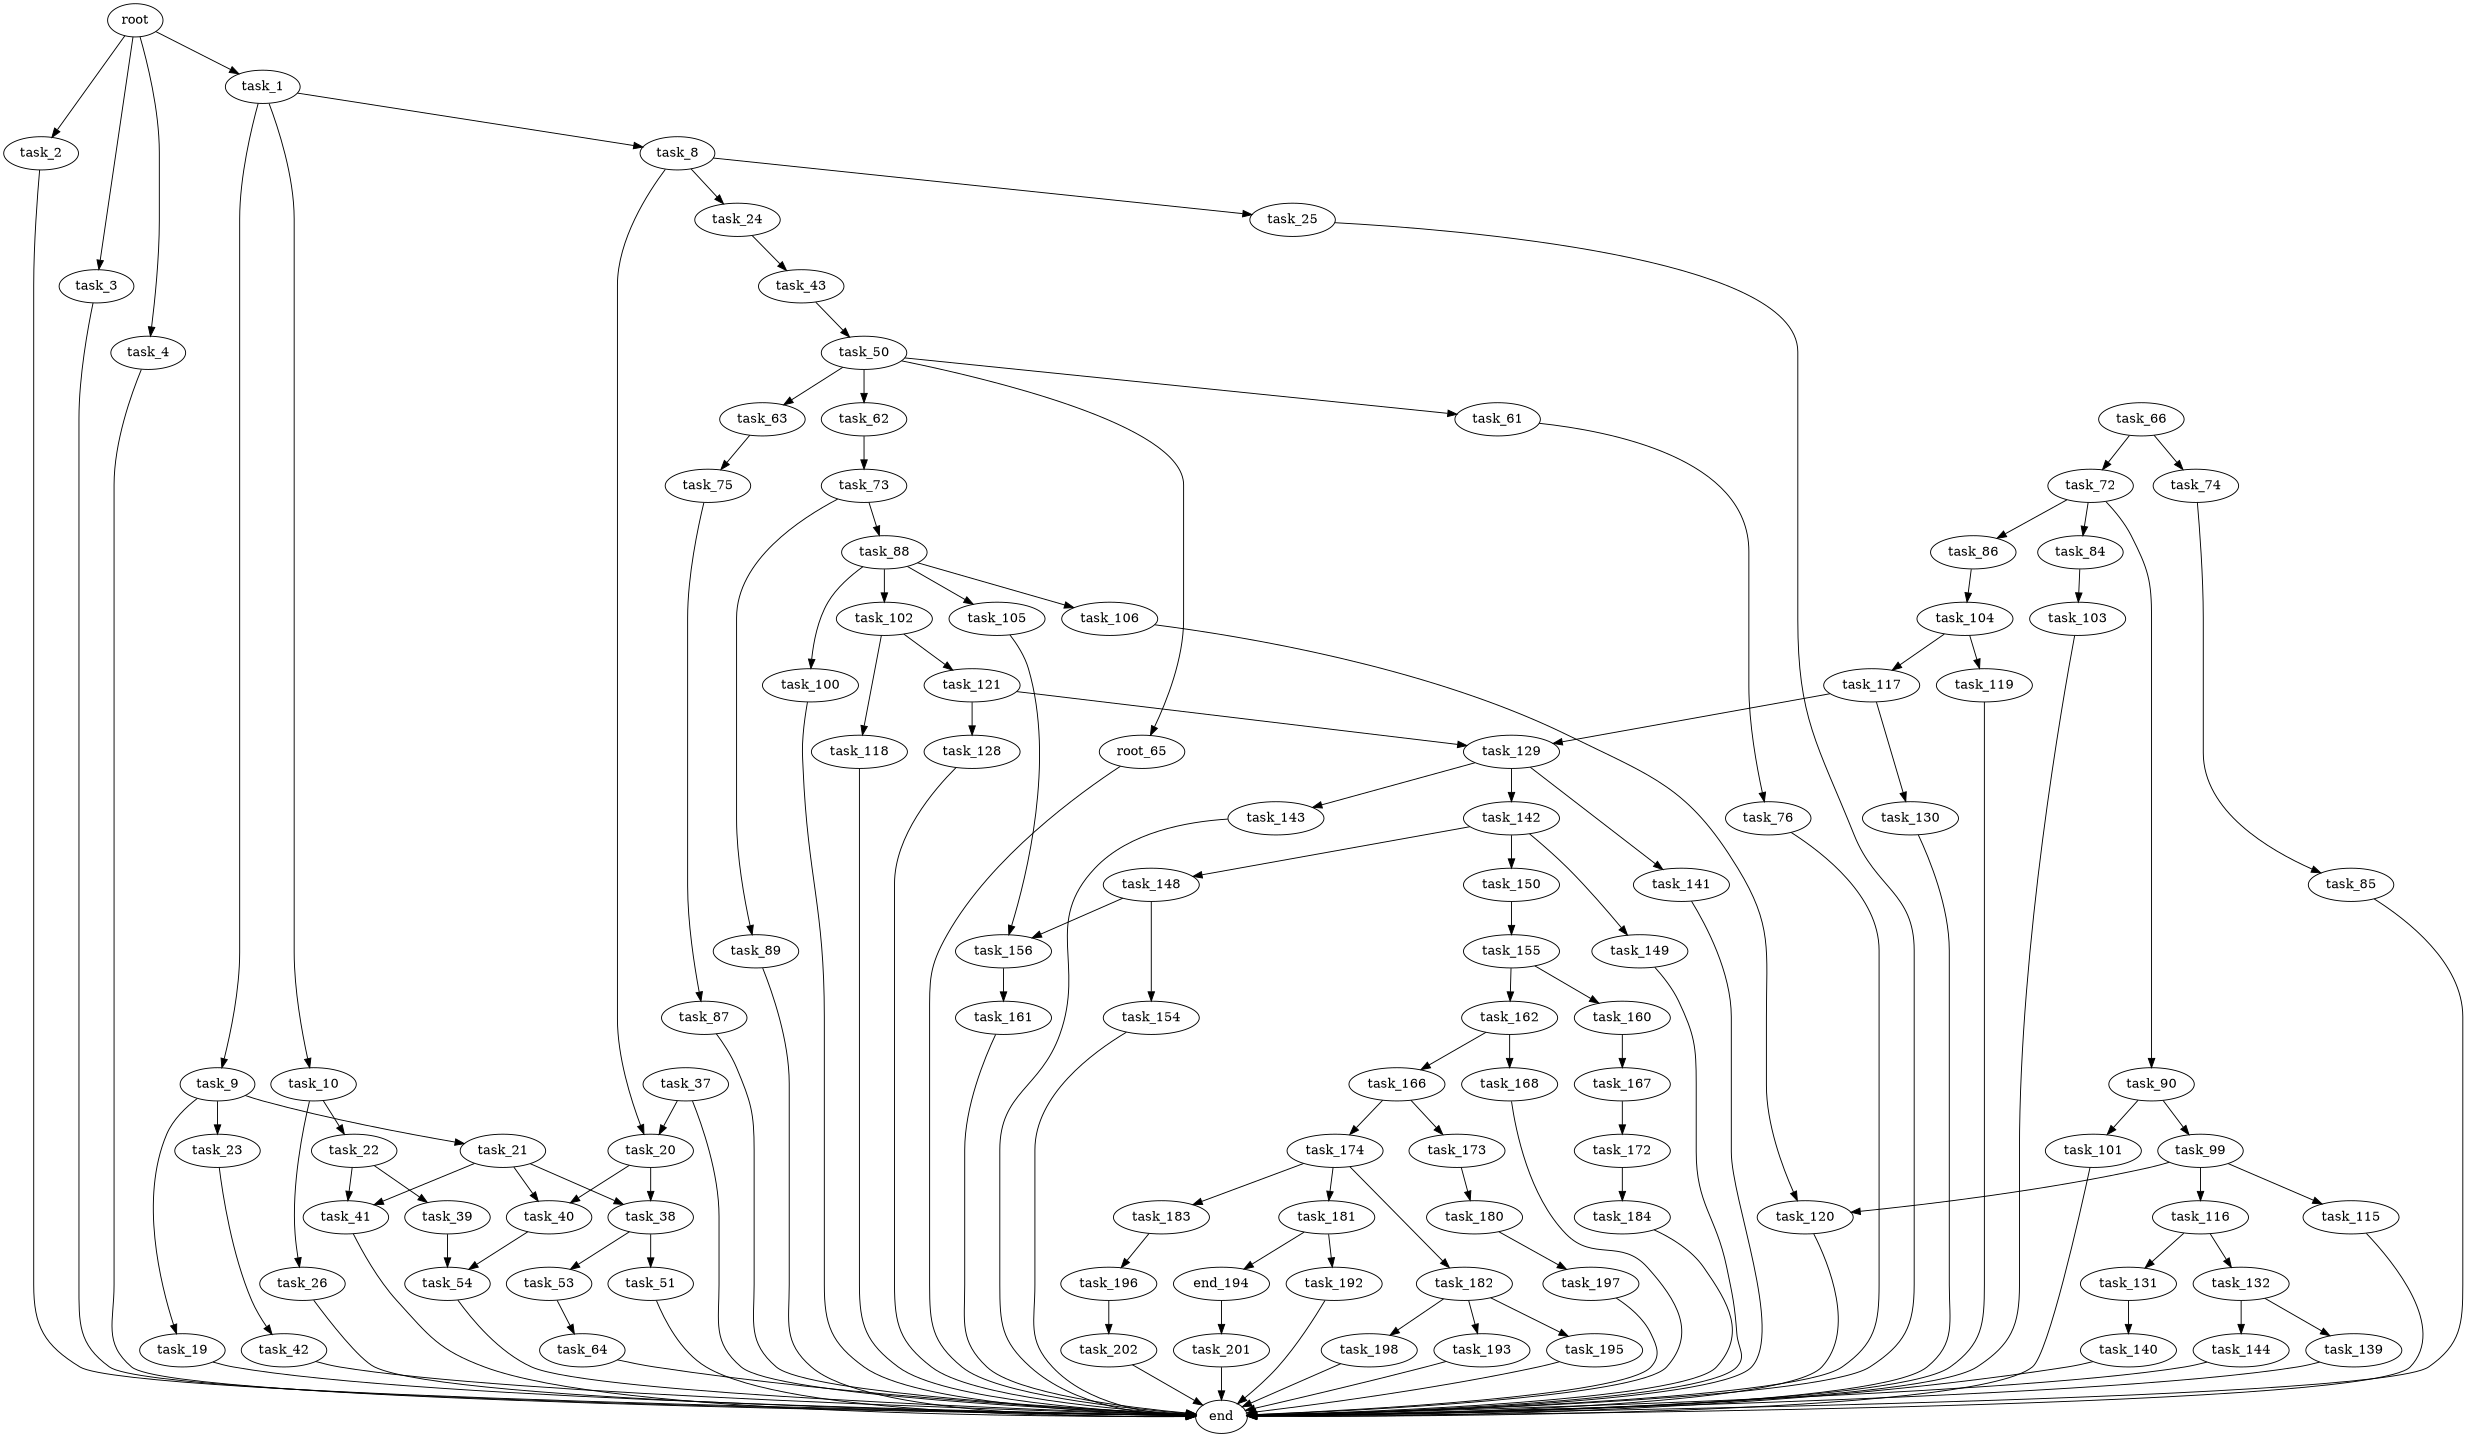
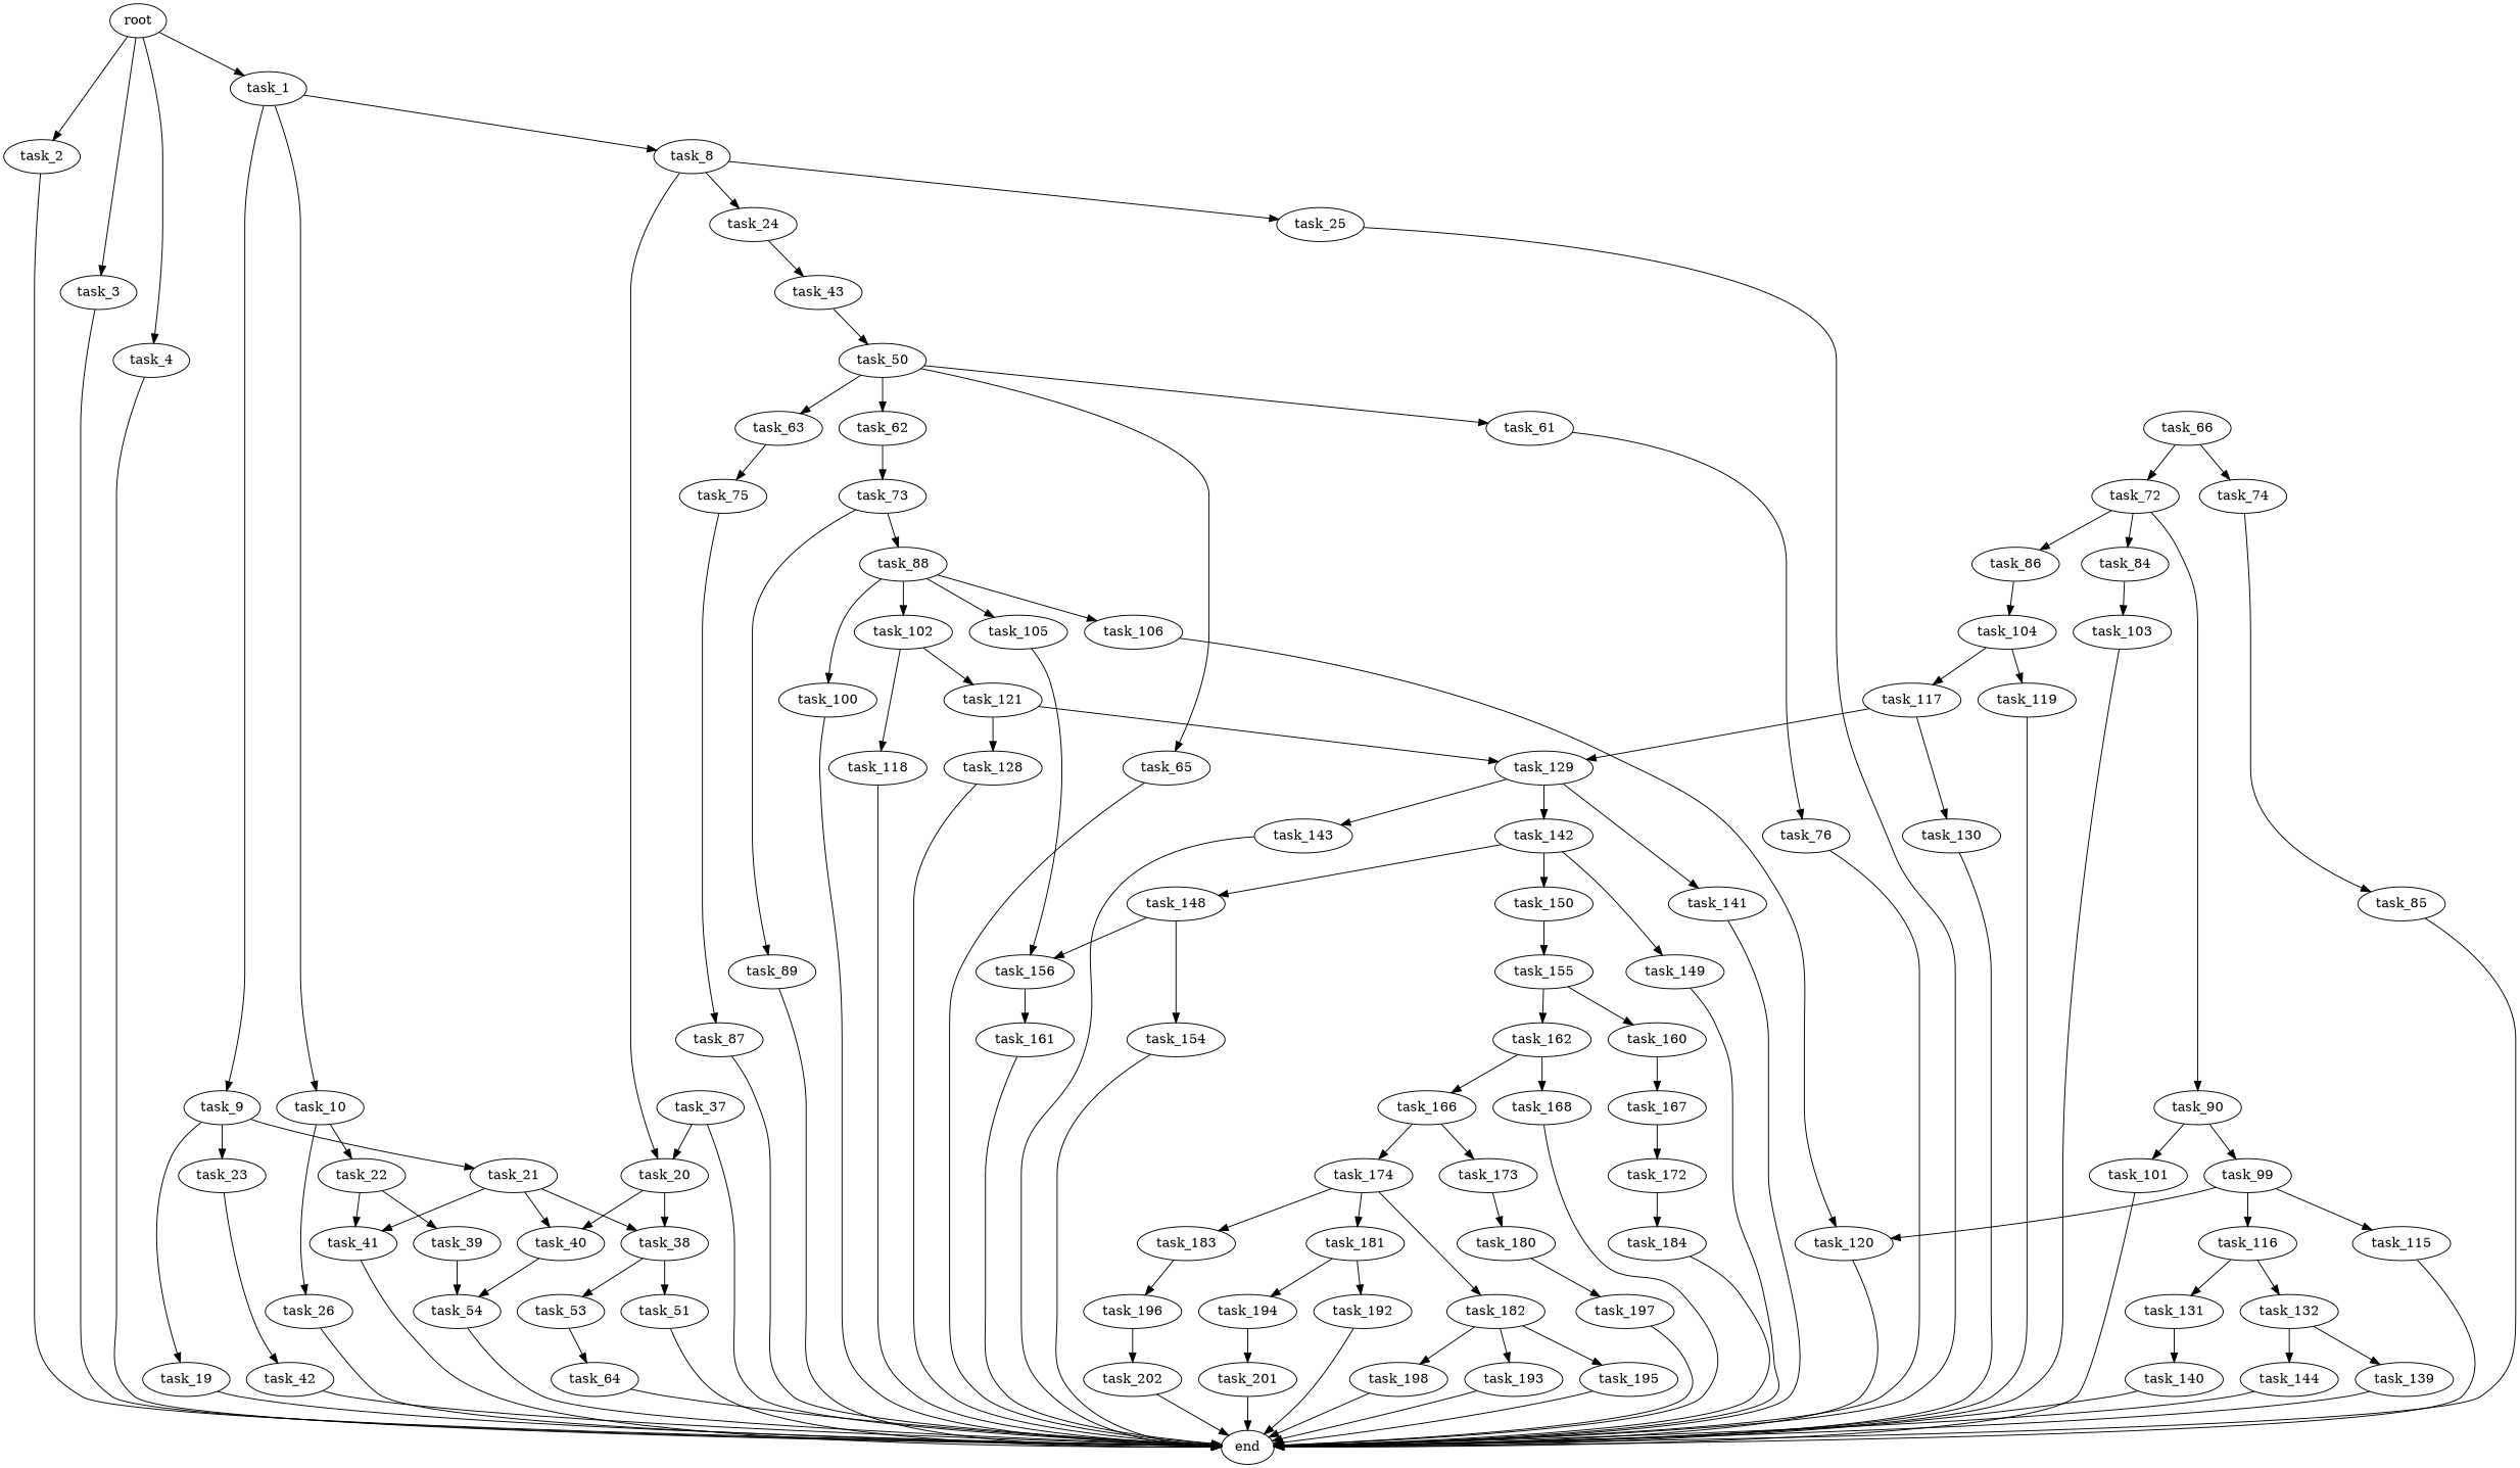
  digraph {
    root
    task_1
    task_2
    task_3
    task_4
    task_8
    task_9
    task_10
    end
    task_20
    task_24
    task_25
    task_19
    task_21
    task_23
    task_22
    task_26
    task_38
    task_40
    task_43
    task_41
    task_42
    task_39
    task_37
    task_51
    task_53
    task_54
    task_50
    task_64
    task_61
    task_62
    task_63
-   task_65 [label=root_65]
+   task_65
    task_66
    task_72
    task_74
    task_76
    task_73
    task_75
    task_88
    task_89
    task_87
    task_84
    task_86
    task_90
    task_85
    task_100
    task_102
    task_105
    task_106
    task_103
    task_104
    task_99
    task_101
    task_117
    task_119
    task_120
    task_115
    task_116
    task_118
    task_121
    task_156
    task_129
    task_130
    task_128
    task_131
    task_132
    task_140
    task_139
    task_144
    task_141
    task_142
    task_143
    task_148
    task_149
    task_150
    task_154
    task_155
    task_161
    task_160
    task_162
    task_167
    task_166
    task_168
    task_172
    task_173
    task_174
    task_184
    task_180
    task_181
    task_182
    task_183
    task_197
    task_192
-   task_194 [label=end_194]
+   task_194
    task_193
    task_195
    task_198
    task_196
    task_201
    task_202
    root -> task_1
    root -> task_2
    root -> task_3
    root -> task_4
    task_1 -> task_8
    task_1 -> task_9
    task_1 -> task_10
    task_2 -> end
    task_3 -> end
    task_4 -> end
    task_8 -> task_20
    task_8 -> task_24
    task_8 -> task_25
    task_9 -> task_19
    task_9 -> task_21
    task_9 -> task_23
    task_10 -> task_22
    task_10 -> task_26
    task_20 -> task_38
    task_20 -> task_40
    task_24 -> task_43
    task_25 -> end
    task_19 -> end
    task_21 -> task_38
    task_21 -> task_40
    task_21 -> task_41
    task_23 -> task_42
    task_22 -> task_41
    task_22 -> task_39
    task_26 -> end
    task_38 -> task_51
    task_38 -> task_53
    task_40 -> task_54
    task_43 -> task_50
    task_41 -> end
    task_42 -> end
    task_39 -> task_54
    task_37 -> end
    task_37 -> task_20
    task_51 -> end
    task_53 -> task_64
    task_54 -> end
    task_50 -> task_61
    task_50 -> task_62
    task_50 -> task_63
    task_50 -> task_65
    task_64 -> end
    task_61 -> task_76
    task_62 -> task_73
    task_63 -> task_75
    task_65 -> end
    task_66 -> task_72
    task_66 -> task_74
    task_72 -> task_84
    task_72 -> task_86
    task_72 -> task_90
    task_74 -> task_85
    task_76 -> end
    task_73 -> task_88
    task_73 -> task_89
    task_75 -> task_87
    task_88 -> task_100
    task_88 -> task_102
    task_88 -> task_105
    task_88 -> task_106
    task_89 -> end
    task_87 -> end
    task_84 -> task_103
    task_86 -> task_104
    task_90 -> task_99
    task_90 -> task_101
    task_85 -> end
    task_100 -> end
    task_102 -> task_118
    task_102 -> task_121
    task_105 -> task_156
    task_106 -> task_120
    task_103 -> end
    task_104 -> task_117
    task_104 -> task_119
    task_99 -> task_120
    task_99 -> task_115
    task_99 -> task_116
    task_101 -> end
    task_117 -> task_129
    task_117 -> task_130
    task_119 -> end
    task_120 -> end
    task_115 -> end
    task_116 -> task_131
    task_116 -> task_132
    task_118 -> end
    task_121 -> task_129
    task_121 -> task_128
    task_156 -> task_161
    task_129 -> task_141
    task_129 -> task_142
    task_129 -> task_143
    task_130 -> end
    task_128 -> end
    task_131 -> task_140
    task_132 -> task_139
    task_132 -> task_144
    task_140 -> end
    task_139 -> end
    task_144 -> end
    task_141 -> end
    task_142 -> task_148
    task_142 -> task_149
    task_142 -> task_150
    task_143 -> end
    task_148 -> task_156
    task_148 -> task_154
    task_149 -> end
    task_150 -> task_155
    task_154 -> end
    task_155 -> task_160
    task_155 -> task_162
    task_161 -> end
    task_160 -> task_167
    task_162 -> task_166
    task_162 -> task_168
    task_167 -> task_172
    task_166 -> task_173
    task_166 -> task_174
    task_168 -> end
    task_172 -> task_184
    task_173 -> task_180
    task_174 -> task_181
    task_174 -> task_182
    task_174 -> task_183
    task_184 -> end
    task_180 -> task_197
    task_181 -> task_192
    task_181 -> task_194
    task_182 -> task_193
    task_182 -> task_195
    task_182 -> task_198
    task_183 -> task_196
    task_197 -> end
    task_192 -> end
    task_194 -> task_201
    task_193 -> end
    task_195 -> end
    task_198 -> end
    task_196 -> task_202
    task_201 -> end
    task_202 -> end
  }
